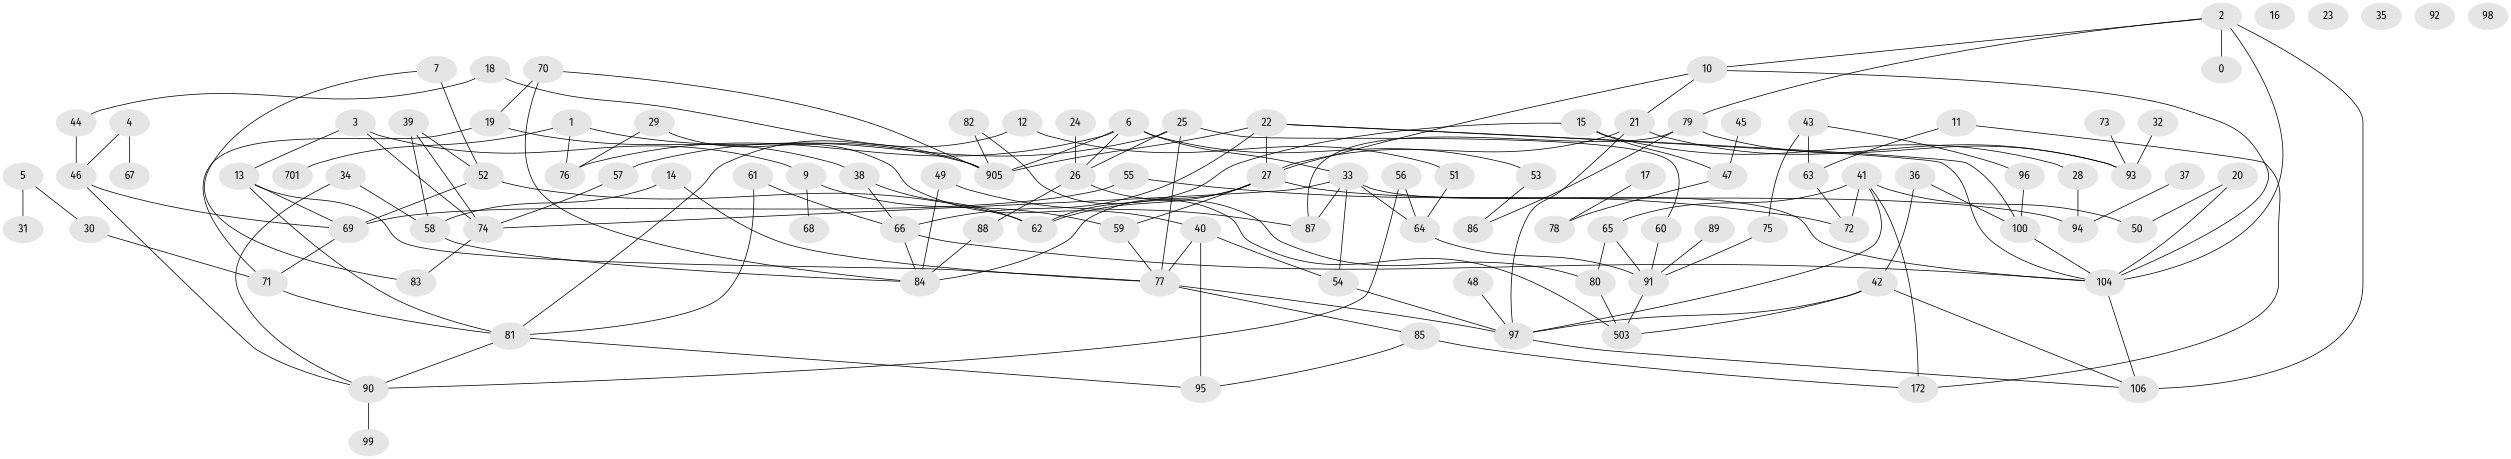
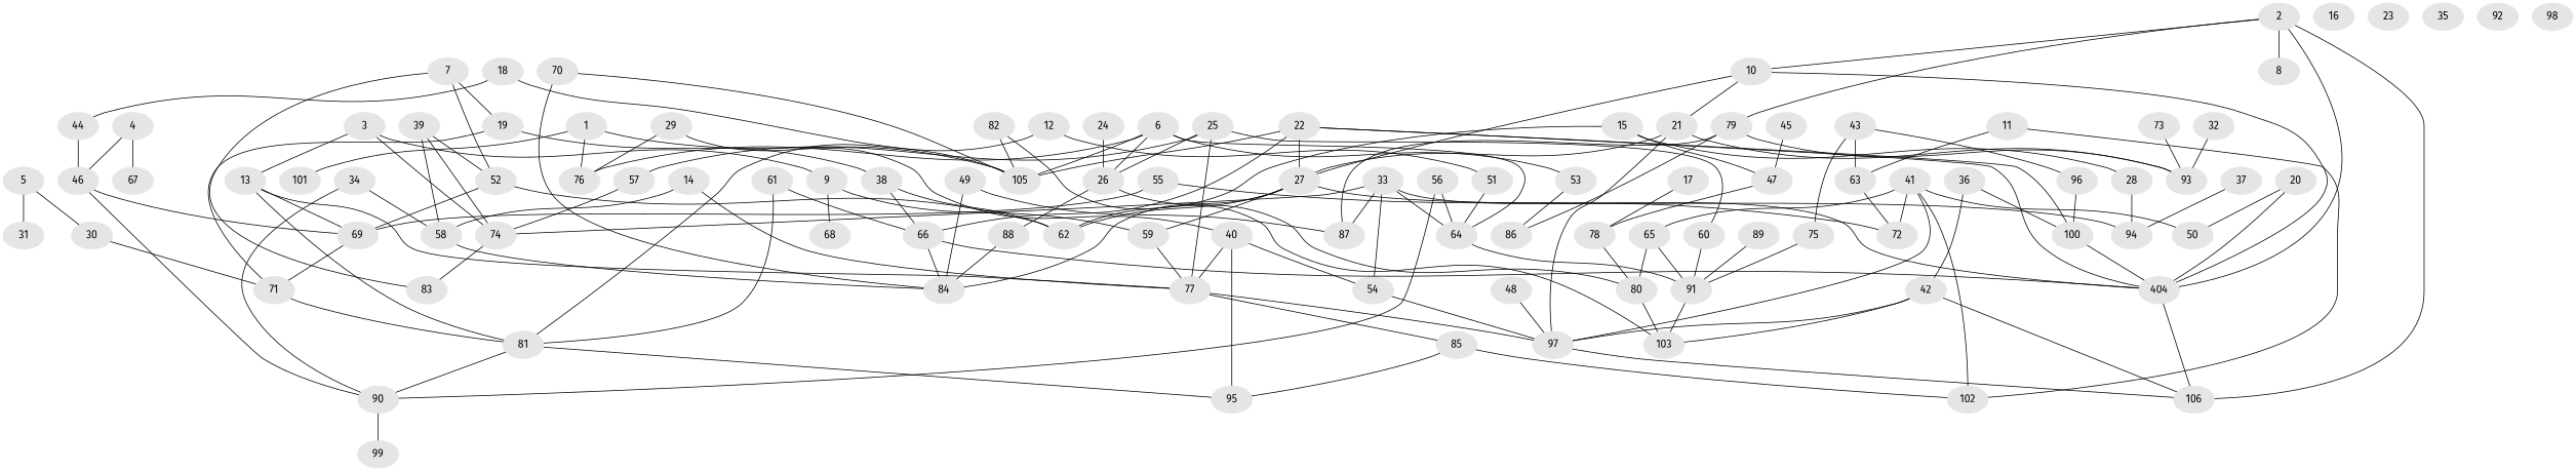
  graph {
    fontname="Fira Sans"
    node [color=gray90 fontname="Fira Sans" style=filled]
    edge [fontname="Fira Sans"]
    1
    76
-   101 [label=701]
-   105 [label=905]
+   101
+   105
    2
-   8 [label=0]
+   8
    10
    79
-   104
+   104 [label=404]
    106
    21
    27
    93
    87
    86
    3
    9
    13
    74
    59
    68
    81
    69
    77
    83
    4
    46
    67
    90
    5
    30
    31
    71
    6
    26
    33
    53
    80
    88
    54
    64
    7
    19
    52
    38
    62
    97
    84
    94
    11
    63
-   102 [label=172]
+   102
    72
    12
    51
    95
    85
    14
    58
    15
    28
    47
    78
    16
    17
    18
    44
    66
    20
    50
    22
    100
    23
    24
    25
    57
    60
    91
-   103 [label=503]
+   103
    29
    40
    32
    34
    99
    35
    36
    42
    37
    39
    41
    65
    43
    75
    96
    45
    48
    49
    55
    56
    61
    70
    73
    82
    89
    92
    98
    1 -- 76
    1 -- 101
    1 -- 105
    2 -- 8
    2 -- 10
    2 -- 79
    2 -- 104
    2 -- 106
    10 -- 104
    10 -- 21
    10 -- 27
    79 -- 93
    79 -- 87
    79 -- 86
    104 -- 106
    21 -- 27
    21 -- 93
    21 -- 97
    27 -- 59
    27 -- 62
    27 -- 84
    27 -- 94
    3 -- 9
    3 -- 13
    3 -- 74
    9 -- 59
    9 -- 68
    13 -- 81
    13 -- 69
    13 -- 77
    74 -- 83
    59 -- 77
    81 -- 90
    81 -- 95
    69 -- 71
    77 -- 97
    77 -- 85
    4 -- 46
    4 -- 67
    46 -- 69
    46 -- 90
    90 -- 99
    5 -- 30
    5 -- 31
    30 -- 71
    71 -- 81
    6 -- 76
    6 -- 105
    6 -- 26
-   6 -- 33
+   6 -- 64
    6 -- 53
    26 -- 80
    26 -- 88
    33 -- 104
    33 -- 87
    33 -- 74
    33 -- 54
    33 -- 64
    53 -- 86
    80 -- 103
    88 -- 84
    54 -- 97
    64 -- 91
    7 -- 83
-   70 -- 19
+   7 -- 19
    7 -- 52
    19 -- 71
    19 -- 38
    52 -- 69
    52 -- 62
    38 -- 62
    38 -- 66
    97 -- 106
    11 -- 63
    11 -- 102
    63 -- 72
    12 -- 81
    12 -- 51
    51 -- 64
    85 -- 102
    85 -- 95
    14 -- 77
    14 -- 58
    58 -- 84
    15 -- 62
    15 -- 28
    15 -- 47
    28 -- 94
    47 -- 78
+   78 -- 80
    17 -- 78
    18 -- 105
    18 -- 44
    44 -- 46
    66 -- 104
    66 -- 84
    20 -- 104
    20 -- 50
    22 -- 105
    22 -- 104
    22 -- 27
    22 -- 66
    22 -- 100
    100 -- 104
    24 -- 26
    25 -- 77
    25 -- 26
    25 -- 57
    25 -- 60
    57 -- 74
    60 -- 91
    91 -- 103
    29 -- 76
    29 -- 40
    40 -- 77
    40 -- 54
    40 -- 95
    32 -- 93
    34 -- 90
    34 -- 58
    36 -- 100
    36 -- 42
    42 -- 106
    42 -- 97
    42 -- 103
    37 -- 94
    39 -- 74
    39 -- 52
    39 -- 58
    41 -- 97
    41 -- 102
    41 -- 72
    41 -- 50
    41 -- 65
    65 -- 80
    65 -- 91
    43 -- 63
    43 -- 75
    43 -- 96
    75 -- 91
    96 -- 100
    45 -- 47
    48 -- 97
    49 -- 87
    49 -- 84
    55 -- 69
    55 -- 72
    56 -- 90
    56 -- 64
    61 -- 81
    61 -- 66
    70 -- 105
    70 -- 84
    73 -- 93
    82 -- 105
    82 -- 103
    89 -- 91
  }
